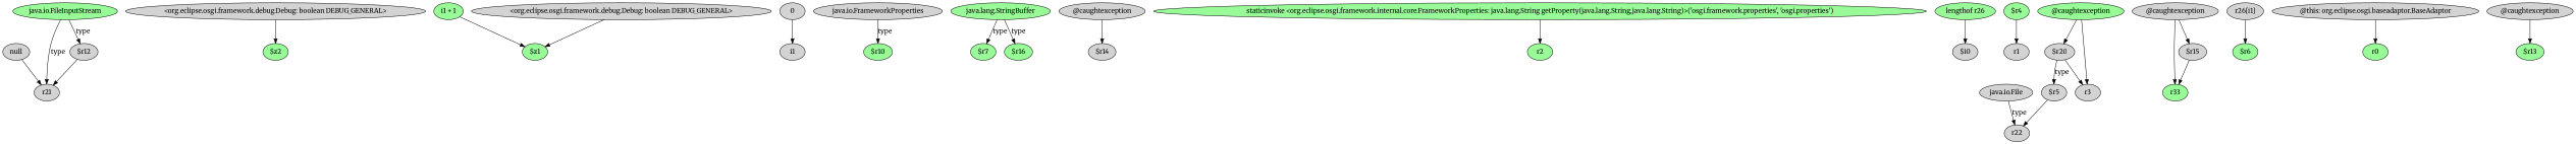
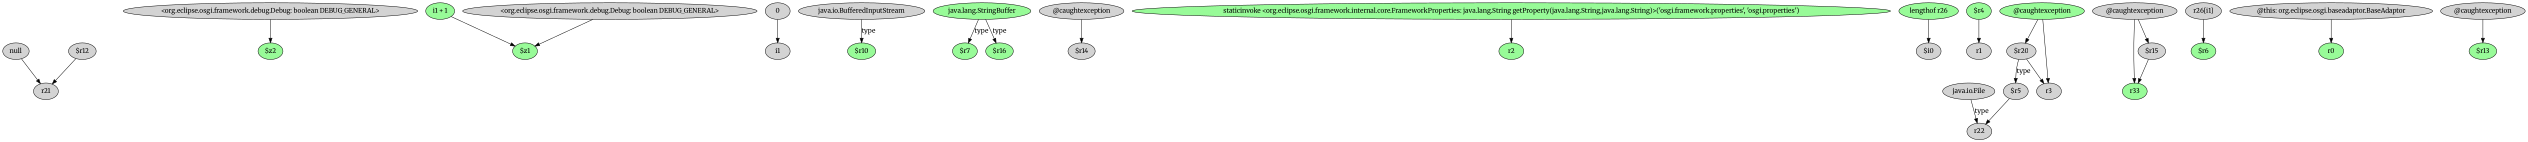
  digraph {
    fontname=Merriweather
    node [fillcolor=lightgrey fontname=Merriweather style=filled]
    edge [fontname=Merriweather]
    n1 [label=null]
    n2 [label=r21]
    n3 [label="<org.eclipse.osgi.framework.debug.Debug: boolean DEBUG_GENERAL>"]
    n4 [fillcolor=palegreen label="$z2"]
    n5 [fillcolor=palegreen label="i1 + 1"]
    n6 [fillcolor=palegreen label="$z1"]
    n7 [label=i1]
    n8 [label="<org.eclipse.osgi.framework.debug.Debug: boolean DEBUG_GENERAL>"]
-   n9 [label="java.io.FrameworkProperties"]
+   n9 [label="java.io.BufferedInputStream"]
    n10 [fillcolor=palegreen label="$r10"]
    n11 [fillcolor=palegreen label="java.lang.StringBuffer"]
    n12 [fillcolor=palegreen label="$r7"]
    n13 [fillcolor=palegreen label="$r16"]
    n14 [label="@caughtexception"]
    n15 [label="$r14"]
    n16 [fillcolor=palegreen label="staticinvoke <org.eclipse.osgi.framework.internal.core.FrameworkProperties: java.lang.String getProperty(java.lang.String,java.lang.String)>('osgi.framework.properties', 'osgi.properties')"]
    n17 [fillcolor=palegreen label=r2]
    n18 [fillcolor=palegreen label="lengthof r26"]
    n19 [label="$i0"]
    n20 [label=r1]
    n21 [fillcolor=palegreen label="$r4"]
    n22 [label="java.io.File"]
    n23 [label=r22]
    n24 [label="$r5"]
    n25 [fillcolor=palegreen label="@caughtexception"]
    n26 [label="$r20"]
    n27 [label=r3]
    n28 [label="@caughtexception"]
    n29 [fillcolor=palegreen label=r33]
    n30 [label="$r15"]
    n31 [label="$r12"]
    n32 [label="r26[i1]"]
    n33 [fillcolor=palegreen label="$r6"]
-   n34 [fillcolor=palegreen label="java.io.FileInputStream"]
    n35 [label="@this: org.eclipse.osgi.baseadaptor.BaseAdaptor"]
    n36 [fillcolor=palegreen label=r0]
    n37 [label=0]
    n38 [label="@caughtexception"]
    n39 [fillcolor=palegreen label="$r13"]
    n1 -> n2
    n3 -> n4
    n5 -> n6
    n8 -> n6
    n9 -> n10 [label=type]
    n11 -> n12 [label=type]
    n11 -> n13 [label=type]
    n14 -> n15
    n16 -> n17
    n18 -> n19
    n21 -> n20
    n22 -> n23 [label=type]
    n24 -> n23
    n25 -> n26
    n25 -> n27
    n26 -> n24 [label=type]
    n26 -> n27
    n28 -> n29
    n28 -> n30
    n30 -> n29
    n31 -> n2
    n32 -> n33
-   n34 -> n2 [label=type]
-   n34 -> n31 [label=type]
    n35 -> n36
    n37 -> n7
    n38 -> n39
  }
